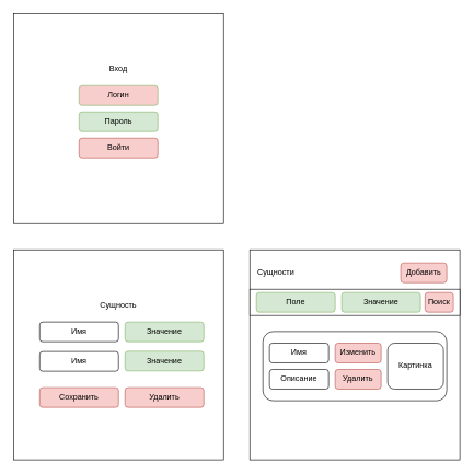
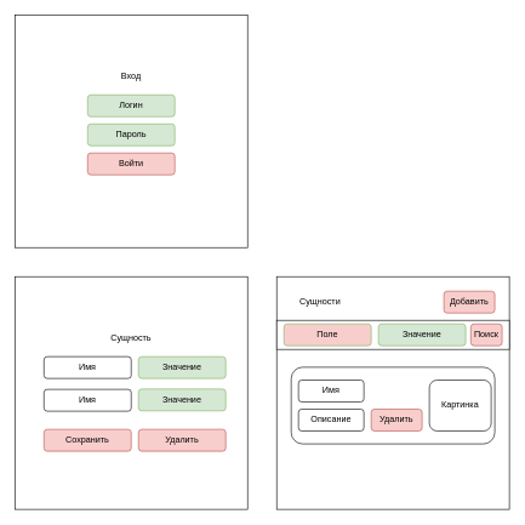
  <mxCell id="0" />
  <mxCell id="1" parent="0" />
  <mxCell id="2" value="" style="rounded=0;whiteSpace=wrap;html=1;strokeColor=#000000;" parent="1" vertex="1"><mxGeometry x="20" y="20" width="320" height="320" as="geometry" /></mxCell>
  <mxCell id="3" value="Вход" style="text;html=1;strokeColor=none;fillColor=none;align=center;verticalAlign=middle;whiteSpace=wrap;rounded=0;" parent="1" vertex="1"><mxGeometry x="150" y="90" width="60" height="30" as="geometry" /></mxCell>
- <mxCell id="4" value="Логин" style="rounded=1;whiteSpace=wrap;html=1;strokeColor=#82b366;fillColor=#f8cecc;" parent="1" vertex="1"><mxGeometry x="120" y="130" width="120" height="30" as="geometry" /></mxCell>
+ <mxCell id="4" value="Логин" style="rounded=1;whiteSpace=wrap;html=1;strokeColor=#82b366;fillColor=#d5e8d4;" parent="1" vertex="1"><mxGeometry x="120" y="130" width="120" height="30" as="geometry" /></mxCell>
  <mxCell id="5" value="Пароль" style="rounded=1;whiteSpace=wrap;html=1;strokeColor=#82b366;fillColor=#d5e8d4;" parent="1" vertex="1"><mxGeometry x="120" y="170" width="120" height="30" as="geometry" /></mxCell>
  <mxCell id="6" value="Войти" style="rounded=1;whiteSpace=wrap;html=1;strokeColor=#b85450;fillColor=#f8cecc;" parent="1" vertex="1"><mxGeometry x="120" y="210" width="120" height="30" as="geometry" /></mxCell>
  <mxCell id="7" value="" style="rounded=0;whiteSpace=wrap;html=1;strokeColor=#000000;" parent="1" vertex="1"><mxGeometry x="20" y="380" width="320" height="320" as="geometry" /></mxCell>
  <mxCell id="8" value="Сущность" style="text;html=1;strokeColor=none;fillColor=none;align=center;verticalAlign=middle;whiteSpace=wrap;rounded=0;" parent="1" vertex="1"><mxGeometry x="150" y="450" width="60" height="30" as="geometry" /></mxCell>
  <mxCell id="9" value="Значение" style="rounded=1;whiteSpace=wrap;html=1;strokeColor=#82b366;fillColor=#d5e8d4;" parent="1" vertex="1"><mxGeometry x="190" y="490" width="120" height="30" as="geometry" /></mxCell>
  <mxCell id="10" value="Значение" style="rounded=1;whiteSpace=wrap;html=1;strokeColor=#82b366;fillColor=#d5e8d4;" parent="1" vertex="1"><mxGeometry x="190" y="534.5" width="120" height="30" as="geometry" /></mxCell>
  <mxCell id="11" value="Сохранить" style="rounded=1;whiteSpace=wrap;html=1;strokeColor=#b85450;fillColor=#f8cecc;" parent="1" vertex="1"><mxGeometry x="60" y="590" width="120" height="30" as="geometry" /></mxCell>
  <mxCell id="12" value="Имя" style="rounded=1;whiteSpace=wrap;html=1;" parent="1" vertex="1"><mxGeometry x="60" y="490" width="120" height="30" as="geometry" /></mxCell>
  <mxCell id="13" value="Имя" style="rounded=1;whiteSpace=wrap;html=1;" parent="1" vertex="1"><mxGeometry x="60" y="535" width="120" height="30" as="geometry" /></mxCell>
  <mxCell id="14" value="Удалить" style="rounded=1;whiteSpace=wrap;html=1;strokeColor=#b85450;fillColor=#f8cecc;" parent="1" vertex="1"><mxGeometry x="190" y="590" width="120" height="30" as="geometry" /></mxCell>
  <mxCell id="15" value="" style="rounded=0;whiteSpace=wrap;html=1;strokeColor=#000000;" parent="1" vertex="1"><mxGeometry x="380" y="380" width="320" height="320" as="geometry" /></mxCell>
- <mxCell id="16" value="Сущности" style="text;html=1;strokeColor=none;fillColor=none;align=center;verticalAlign=middle;whiteSpace=wrap;rounded=0;" parent="1" vertex="1"><mxGeometry x="390" y="400" width="60" height="30" as="geometry" /></mxCell>
+ <mxCell id="16" value="Сущности" style="text;html=1;strokeColor=none;fillColor=none;align=center;verticalAlign=middle;whiteSpace=wrap;rounded=0;" parent="1" vertex="1"><mxGeometry x="410" y="400" width="60" height="30" as="geometry" /></mxCell>
  <mxCell id="17" value="" style="rounded=1;whiteSpace=wrap;html=1;" parent="1" vertex="1"><mxGeometry x="400" y="504.5" width="280" height="105.5" as="geometry" /></mxCell>
  <mxCell id="18" value="Имя" style="rounded=1;whiteSpace=wrap;html=1;" parent="1" vertex="1"><mxGeometry x="410" y="522.25" width="90" height="30" as="geometry" /></mxCell>
  <mxCell id="19" value="Удалить" style="rounded=1;whiteSpace=wrap;html=1;strokeColor=#b85450;fillColor=#f8cecc;" parent="1" vertex="1"><mxGeometry x="510" y="562.25" width="70" height="30" as="geometry" /></mxCell>
  <mxCell id="20" value="" style="rounded=0;whiteSpace=wrap;html=1;strokeColor=#000000;" parent="1" vertex="1"><mxGeometry x="380" y="440" width="320" height="40" as="geometry" /></mxCell>
- <mxCell id="21" value="Поле" style="rounded=1;whiteSpace=wrap;html=1;fillColor=#d5e8d4;strokeColor=#82b366;" parent="1" vertex="1"><mxGeometry x="390" y="445" width="120" height="30" as="geometry" /></mxCell>
+ <mxCell id="21" value="Поле" style="rounded=1;whiteSpace=wrap;html=1;fillColor=#f8cecc;strokeColor=#82b366;" parent="1" vertex="1"><mxGeometry x="390" y="445" width="120" height="30" as="geometry" /></mxCell>
  <mxCell id="22" value="Значение" style="rounded=1;whiteSpace=wrap;html=1;strokeColor=#82b366;fillColor=#d5e8d4;" parent="1" vertex="1"><mxGeometry x="520" y="445" width="120" height="30" as="geometry" /></mxCell>
  <mxCell id="23" value="Поиск" style="rounded=1;whiteSpace=wrap;html=1;fillColor=#f8cecc;strokeColor=#b85450;" parent="1" vertex="1"><mxGeometry x="647" y="445" width="43" height="30" as="geometry" /></mxCell>
  <mxCell id="24" value="Описание" style="rounded=1;whiteSpace=wrap;html=1;" parent="1" vertex="1"><mxGeometry x="410" y="562.25" width="90" height="30" as="geometry" /></mxCell>
  <mxCell id="25" value="Картинка" style="rounded=1;whiteSpace=wrap;html=1;" parent="1" vertex="1"><mxGeometry x="590" y="522.25" width="85" height="70" as="geometry" /></mxCell>
- <mxCell id="26" value="Изменить" style="rounded=1;whiteSpace=wrap;html=1;strokeColor=#b85450;fillColor=#f8cecc;" parent="1" vertex="1"><mxGeometry x="510" y="522.25" width="70" height="30" as="geometry" /></mxCell>
  <mxCell id="27" value="Добавить" style="rounded=1;whiteSpace=wrap;html=1;strokeColor=#b85450;fillColor=#f8cecc;" parent="1" vertex="1"><mxGeometry x="610" y="400" width="70" height="30" as="geometry" /></mxCell>
